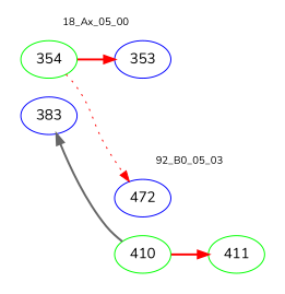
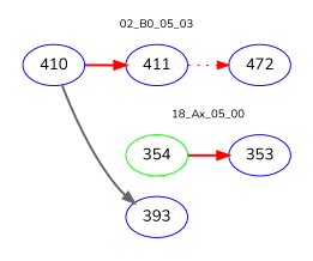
  digraph {
    fontname=Nunito
    rankdir=LR
    node [color=blue fontname=Nunito]
    edge [color=red fontname=Nunito style=bold]
    n1 [color=green label=354]
    n2 [label=353]
-   n3 [label=383]
-   n4 [color=green label=410]
-   n5 [color=green label=411]
+   n3 [label=393]
+   n4 [label=410]
+   n5 [label=411]
    n6 [label=472]
    subgraph cluster_1 {
      color=white
      fontsize=10
      label="18_Ax_05_00"
      n1
      n2
      n3
    }
    subgraph cluster_2 {
      color=white
      fontsize=10
-     label="92_B0_05_03"
+     label="02_B0_05_03"
      n4
      n5
      n6
    }
    n1 -> n2
    n4 -> n3 [color=gray40]
    n4 -> n5
-   n1 -> n6 [style=dotted]
+   n5 -> n6 [style=dotted]
  }
